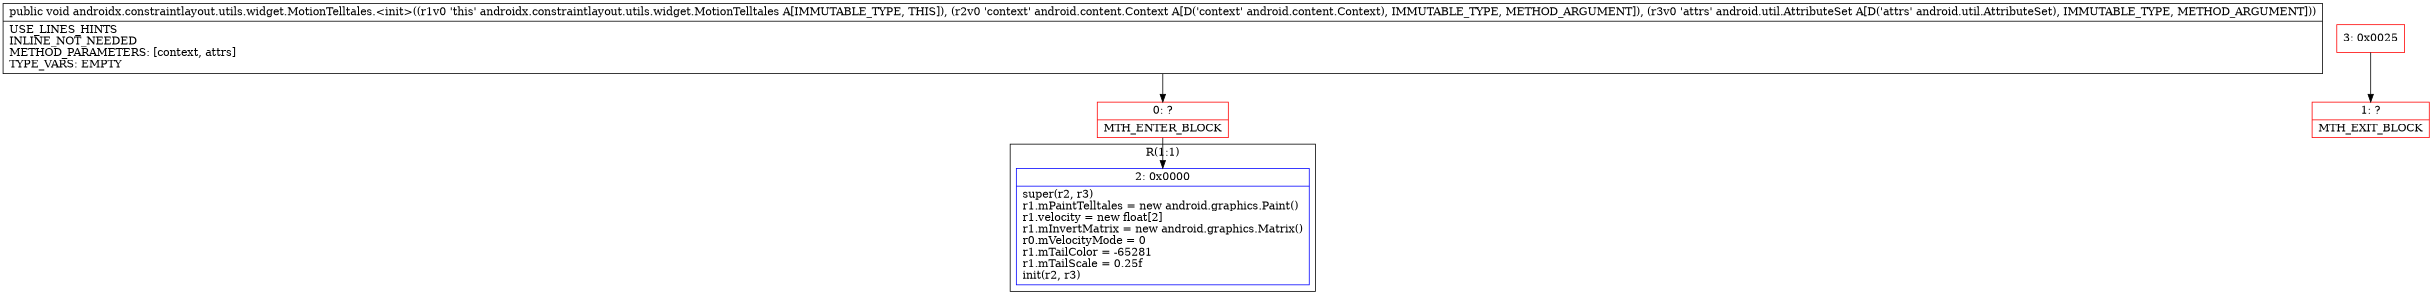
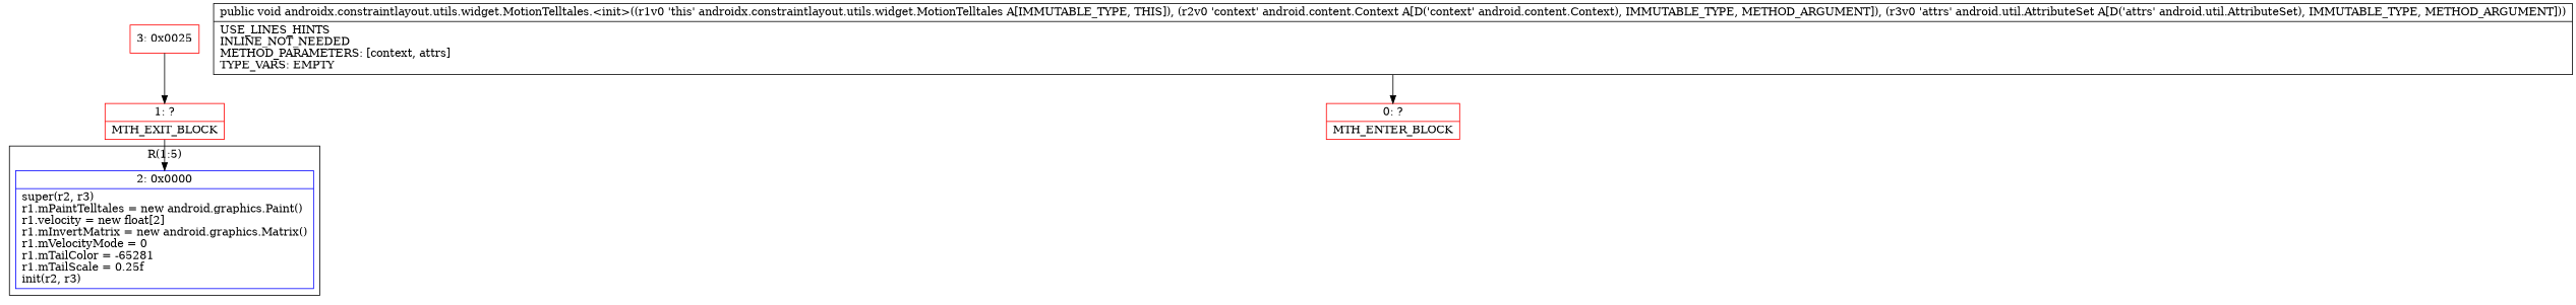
  digraph {
    node [color=red shape=record]
-   n1 [color=blue label="{2\:\ 0x0000|super(r2, r3)\lr1.mPaintTelltales = new android.graphics.Paint()\lr1.velocity = new float[2]\lr1.mInvertMatrix = new android.graphics.Matrix()\lr0.mVelocityMode = 0\lr1.mTailColor = \-65281\lr1.mTailScale = 0.25f\linit(r2, r3)\l}"]
+   n1 [color=blue label="{2\:\ 0x0000|super(r2, r3)\lr1.mPaintTelltales = new android.graphics.Paint()\lr1.velocity = new float[2]\lr1.mInvertMatrix = new android.graphics.Matrix()\lr1.mVelocityMode = 0\lr1.mTailColor = \-65281\lr1.mTailScale = 0.25f\linit(r2, r3)\l}"]
    n2 [label="{3\:\ 0x0025}"]
    n3 [label="{1\:\ ?|MTH_EXIT_BLOCK\l}"]
    n4 [label="{0\:\ ?|MTH_ENTER_BLOCK\l}"]
    n5 [label="{public void androidx.constraintlayout.utils.widget.MotionTelltales.\<init\>((r1v0 'this' androidx.constraintlayout.utils.widget.MotionTelltales A[IMMUTABLE_TYPE, THIS]), (r2v0 'context' android.content.Context A[D('context' android.content.Context), IMMUTABLE_TYPE, METHOD_ARGUMENT]), (r3v0 'attrs' android.util.AttributeSet A[D('attrs' android.util.AttributeSet), IMMUTABLE_TYPE, METHOD_ARGUMENT]))  | USE_LINES_HINTS\lINLINE_NOT_NEEDED\lMETHOD_PARAMETERS: [context, attrs]\lTYPE_VARS: EMPTY\l}" color=""]
    subgraph cluster_1 {
-     label="R(1:1)"
+     label="R(1:5)"
      n1
    }
    n2 -> n3
-   n4 -> n1
+   n3 -> n1
    n5 -> n4
  }
